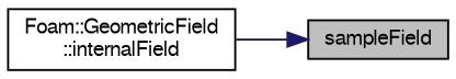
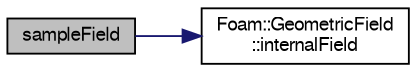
  digraph {
    rankdir=LR
    node [color=black fontname=FreeSans fontsize=10 shape=record]
    n1 [fillcolor=grey75 fontcolor=black height=0.2 label=sampleField style=filled width=0.4]
    n2 [height=0.2 label="Foam::GeometricField\l::internalField" width=0.4]
-   n2 -> n1 [color=midnightblue fontname=FreeSans fontsize=10 labelfontname=FreeSans labelfontsize=10 style=solid]
+   n1 -> n2 [color=midnightblue fontname=FreeSans fontsize=10 labelfontname=FreeSans labelfontsize=10 style=solid]
  }
